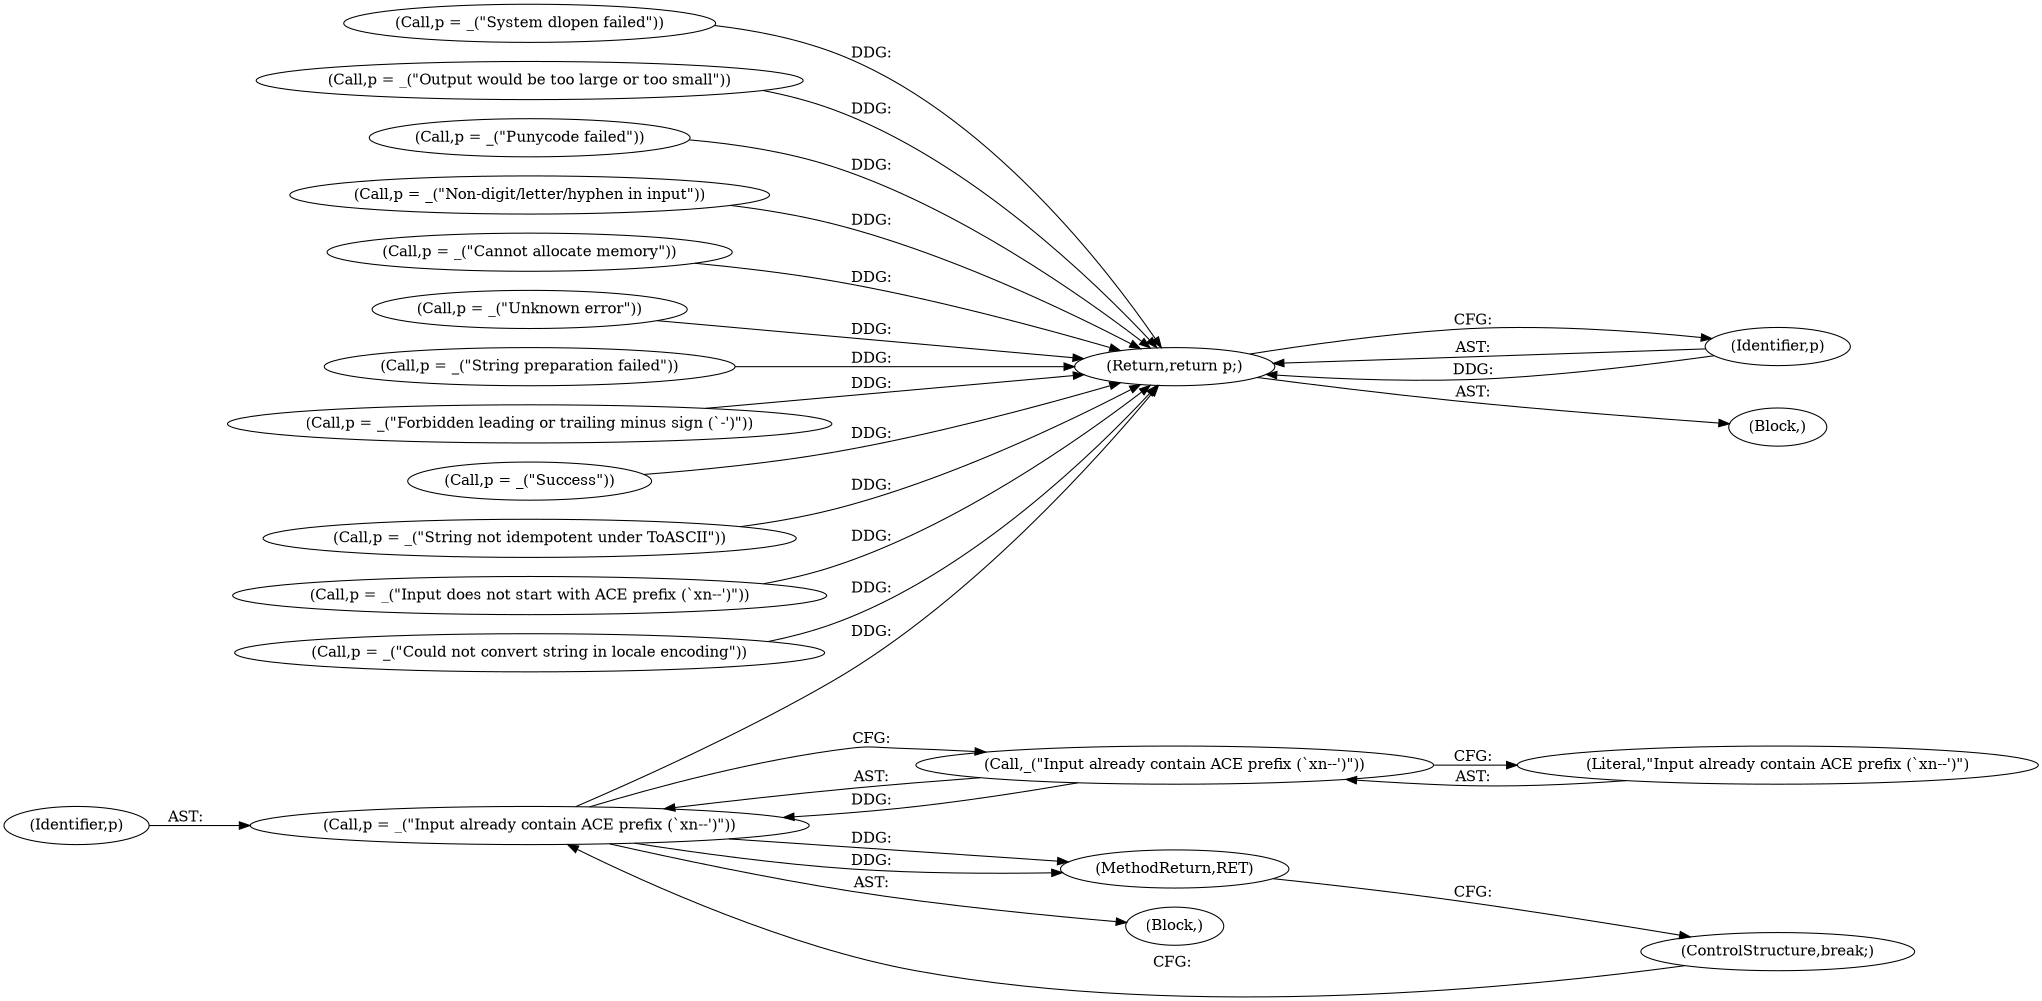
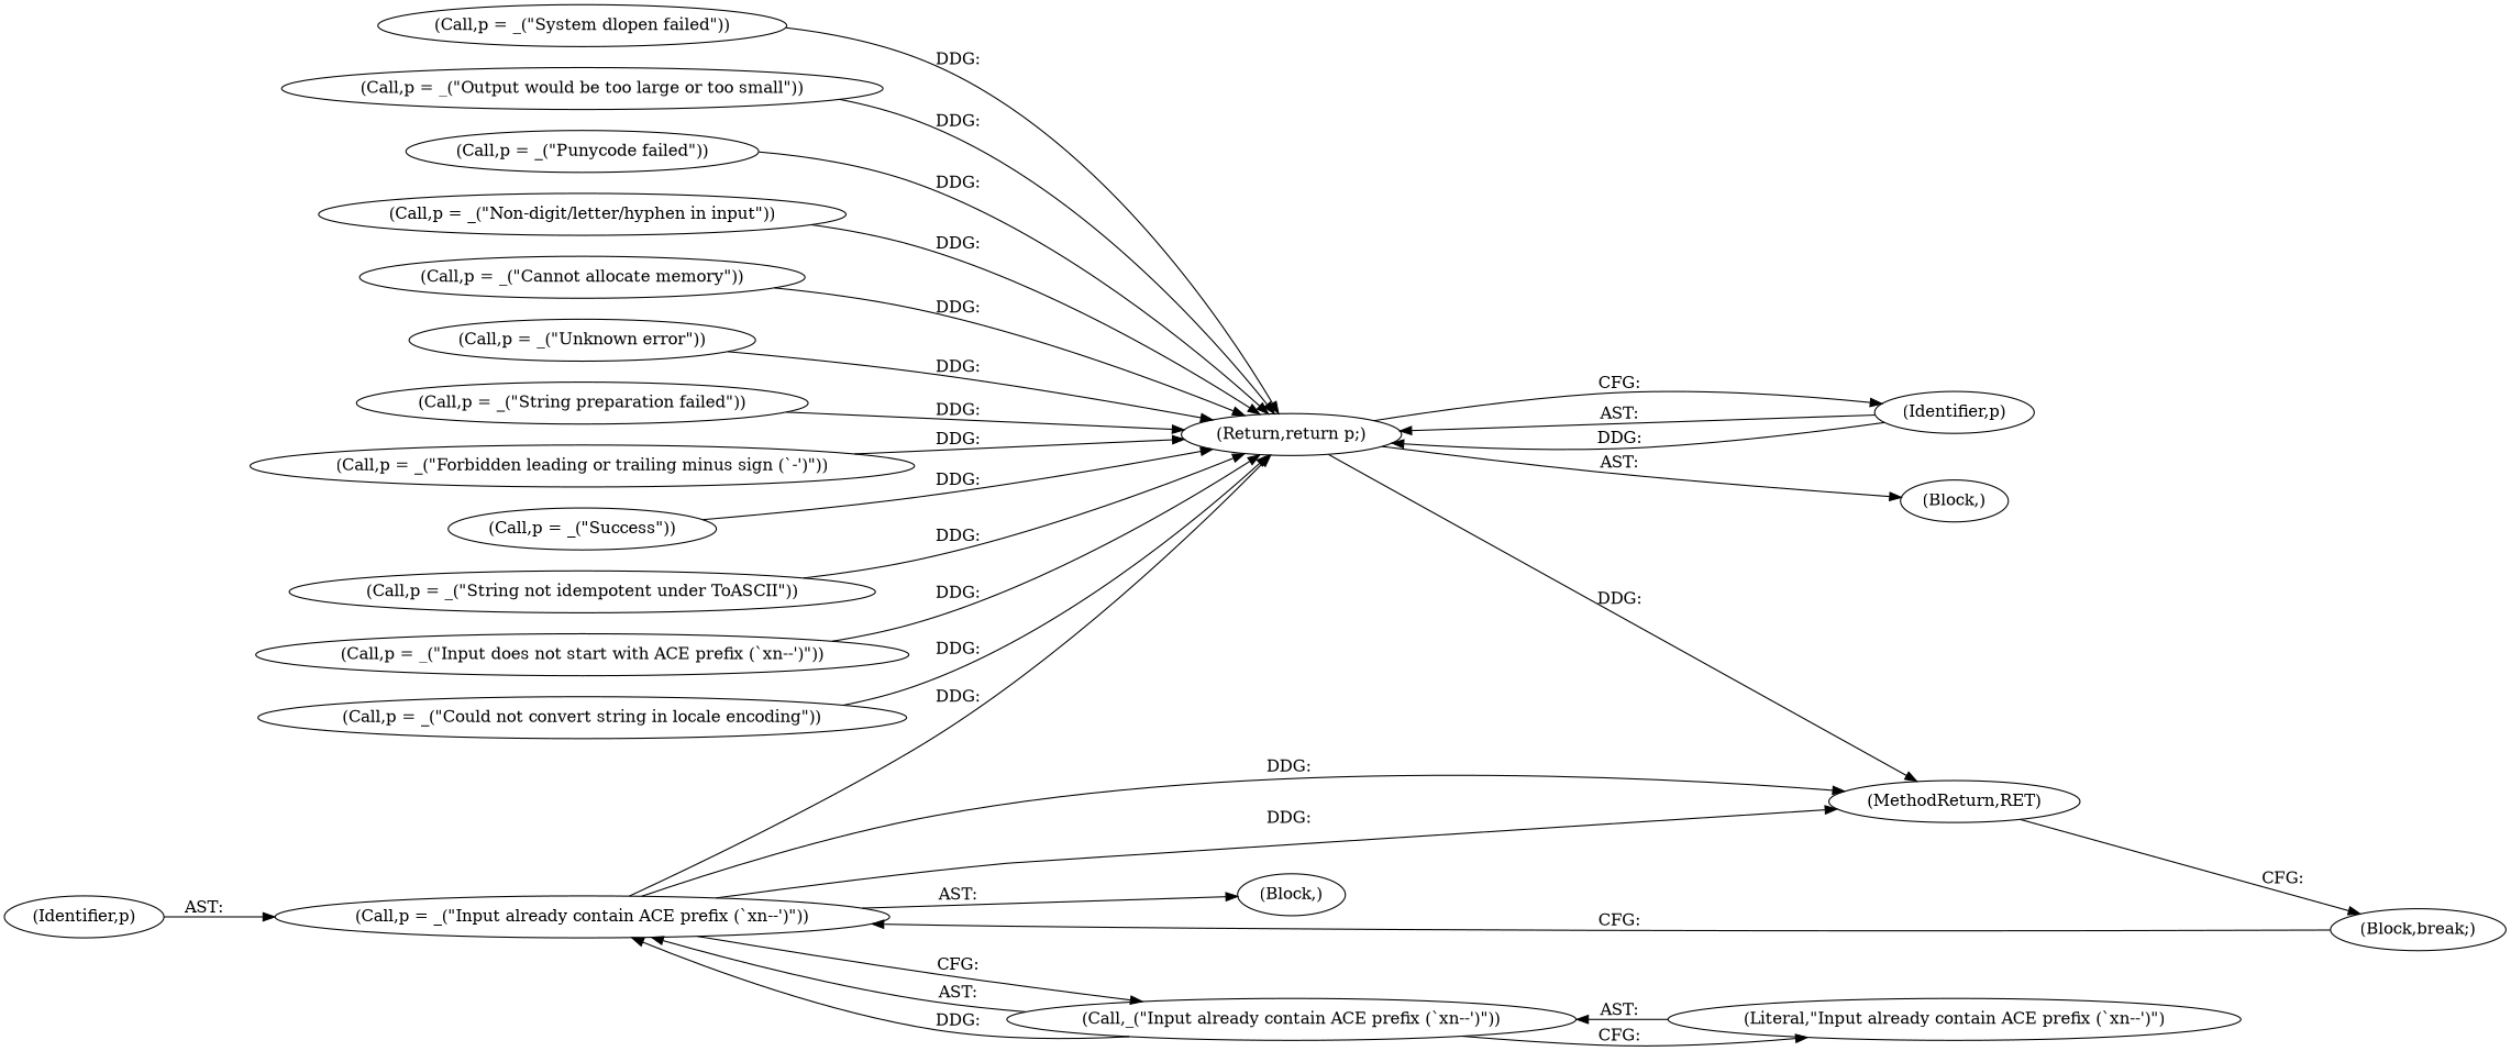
  digraph {
    rankdir=LR
    n1 [label="(Call,p = _(\"Input already contain ACE prefix (`xn--')\"))"]
    n2 [label="(Call,_(\"Input already contain ACE prefix (`xn--')\"))"]
    n3 [label="(Return,return p;)"]
    n4 [label="(MethodReturn,RET)"]
    n5 [label="(Block,)"]
    n6 [label="(Literal,\"Input already contain ACE prefix (`xn--')\")"]
    n7 [label="(Identifier,p)"]
    n8 [label="(Block,)"]
-   n9 [label="(ControlStructure,break;)"]
+   n9 [label="(Block,break;)"]
    n10 [label="(Call,p = _(\"System dlopen failed\"))"]
    n11 [label="(Call,p = _(\"Output would be too large or too small\"))"]
    n12 [label="(Call,p = _(\"Punycode failed\"))"]
    n13 [label="(Call,p = _(\"Non-digit/letter/hyphen in input\"))"]
    n14 [label="(Call,p = _(\"Cannot allocate memory\"))"]
    n15 [label="(Call,p = _(\"Unknown error\"))"]
    n16 [label="(Call,p = _(\"String preparation failed\"))"]
    n17 [label="(Call,p = _(\"Forbidden leading or trailing minus sign (`-')\"))"]
    n18 [label="(Call,p = _(\"Success\"))"]
    n19 [label="(Call,p = _(\"String not idempotent under ToASCII\"))"]
    n20 [label="(Identifier,p)"]
    n21 [label="(Call,p = _(\"Input does not start with ACE prefix (`xn--')\"))"]
    n22 [label="(Call,p = _(\"Could not convert string in locale encoding\"))"]
    n1 -> n2 [label="CFG: "]
    n1 -> n3 [label="DDG: "]
    n1 -> n4 [label="DDG: "]
    n1 -> n4 [label="DDG: "]
    n1 -> n5 [label="AST: "]
    n2 -> n1 [label="AST: "]
    n2 -> n1 [label="DDG: "]
    n2 -> n6 [label="CFG: "]
+   n3 -> n4 [label="DDG: "]
    n3 -> n7 [label="CFG: "]
    n3 -> n8 [label="AST: "]
    n4 -> n9 [label="CFG: "]
    n6 -> n2 [label="AST: "]
    n7 -> n3 [label="AST: "]
    n7 -> n3 [label="DDG: "]
    n9 -> n1 [label="CFG: "]
    n10 -> n3 [label="DDG: "]
    n11 -> n3 [label="DDG: "]
    n12 -> n3 [label="DDG: "]
    n13 -> n3 [label="DDG: "]
    n14 -> n3 [label="DDG: "]
    n15 -> n3 [label="DDG: "]
    n16 -> n3 [label="DDG: "]
    n17 -> n3 [label="DDG: "]
    n18 -> n3 [label="DDG: "]
    n19 -> n3 [label="DDG: "]
    n20 -> n1 [label="AST: "]
    n21 -> n3 [label="DDG: "]
    n22 -> n3 [label="DDG: "]
  }
